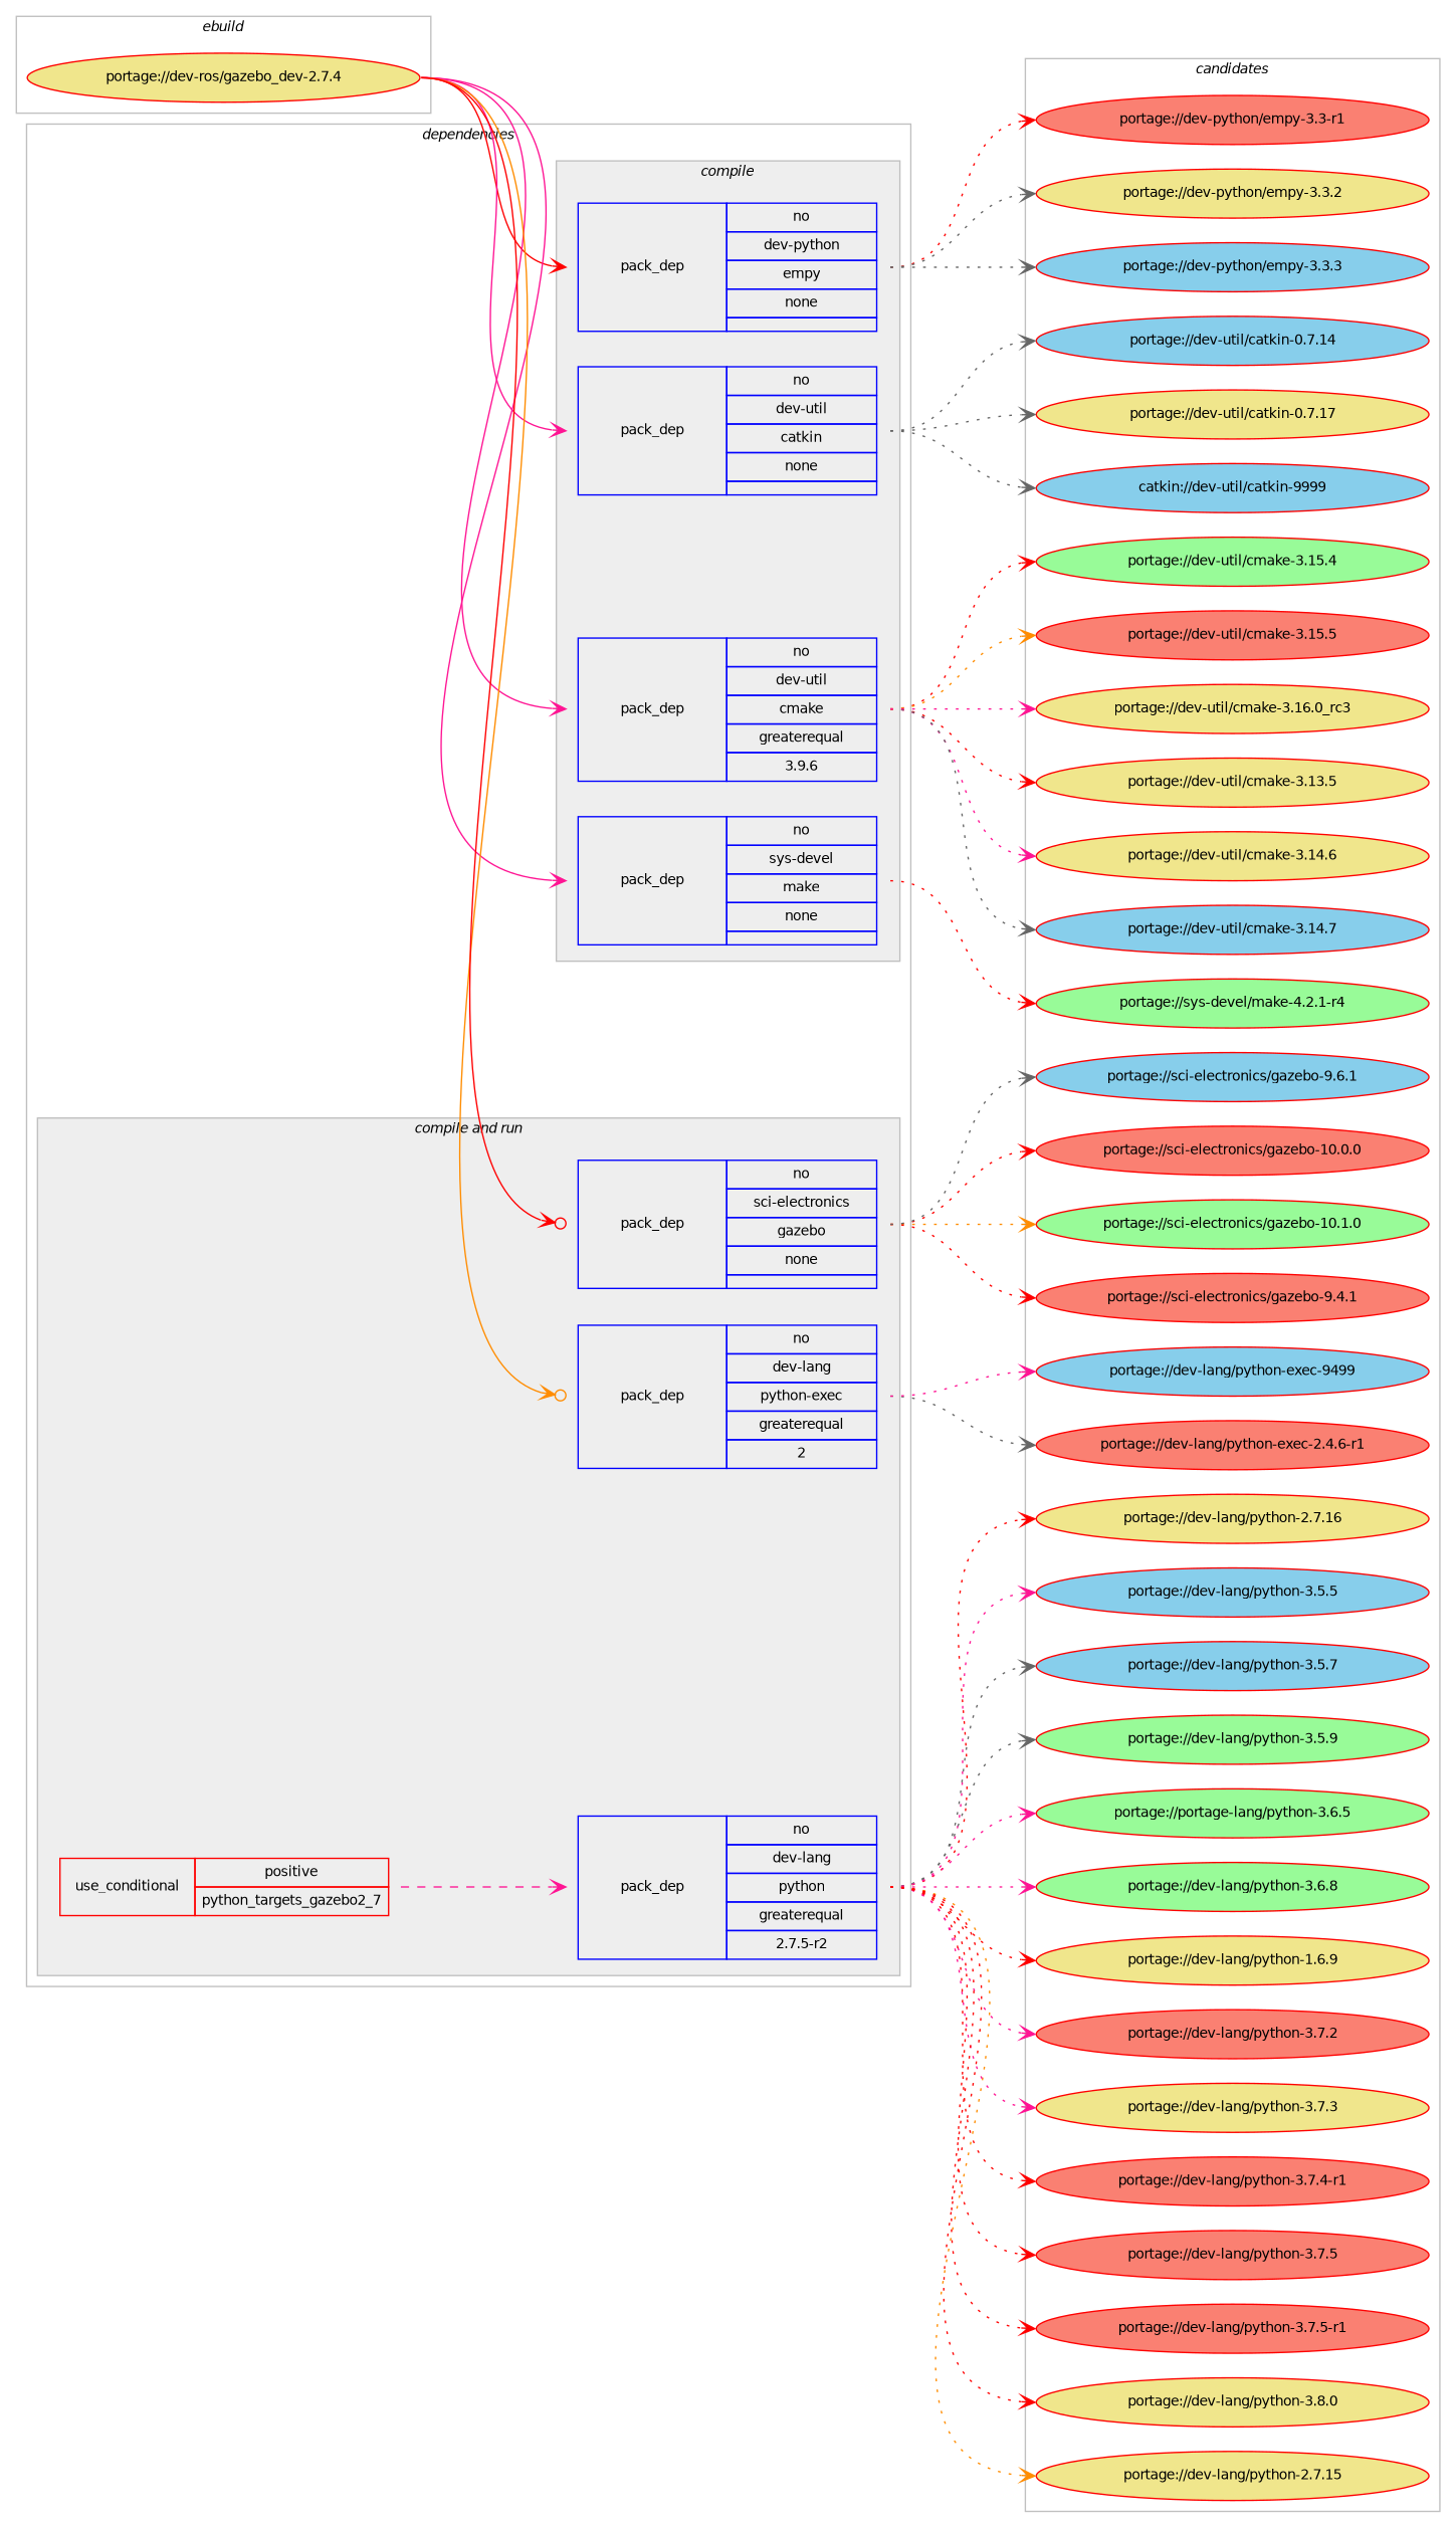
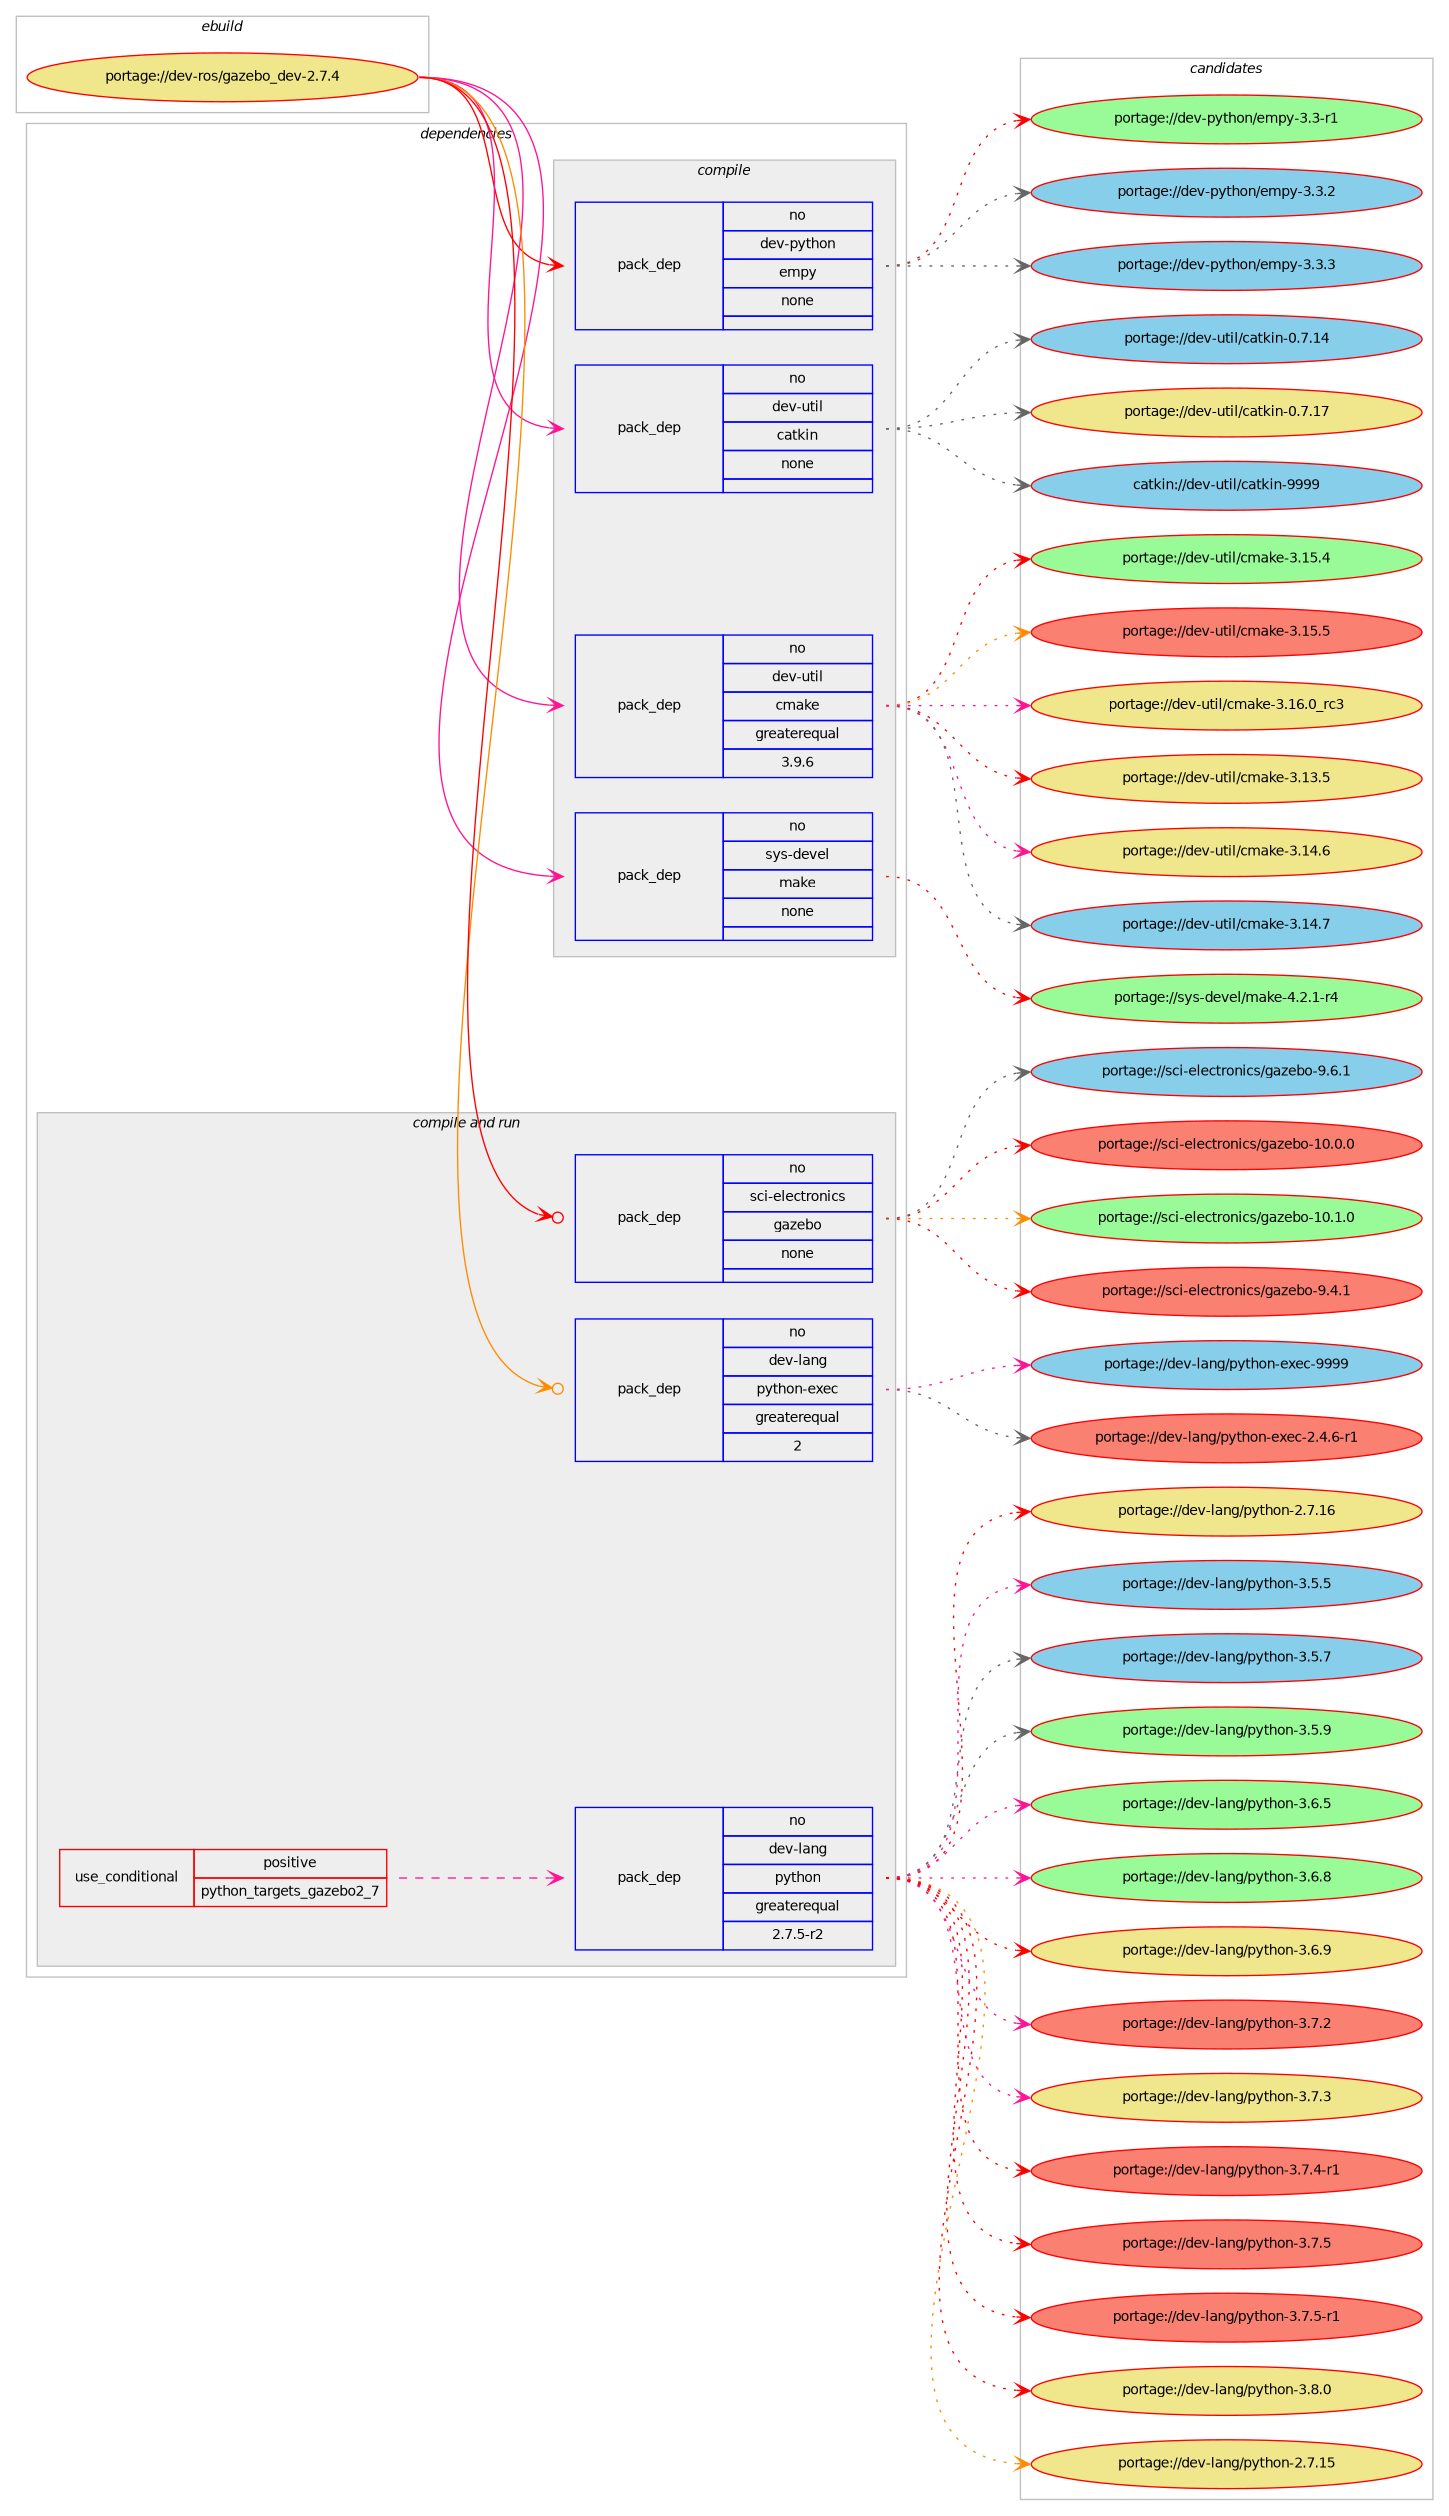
  digraph {
    compound=true
    concentrate=true
    fontname=Helvetica
    fontsize=10
    newrank=true
    rankdir=LR
    ranksep=1.5
    node [color=red fillcolor=khaki fontname=Helvetica fontsize=10 style=filled]
    edge [arrowhead=vee color=red headport=w style=dotted tailport=e weight=100]
    n1 [label="portage://dev-ros/gazebo_dev-2.7.4" width=4]
    n2 [color=blue label=<<TABLE BORDER="0" CELLBORDER="1" CELLSPACING="0" CELLPADDING="4" WIDTH="220"><TR><TD ROWSPAN="6" CELLPADDING="30">pack_dep</TD></TR><TR><TD WIDTH="110">no</TD></TR><TR><TD>dev-python</TD></TR><TR><TD>empy</TD></TR><TR><TD>none</TD></TR><TR><TD></TD></TR></TABLE>> shape=none fillcolor="" style=""]
    n3 [color=blue label=<<TABLE BORDER="0" CELLBORDER="1" CELLSPACING="0" CELLPADDING="4" WIDTH="220"><TR><TD ROWSPAN="6" CELLPADDING="30">pack_dep</TD></TR><TR><TD WIDTH="110">no</TD></TR><TR><TD>dev-util</TD></TR><TR><TD>catkin</TD></TR><TR><TD>none</TD></TR><TR><TD></TD></TR></TABLE>> shape=none fillcolor="" style=""]
    n4 [color=blue label=<<TABLE BORDER="0" CELLBORDER="1" CELLSPACING="0" CELLPADDING="4" WIDTH="220"><TR><TD ROWSPAN="6" CELLPADDING="30">pack_dep</TD></TR><TR><TD WIDTH="110">no</TD></TR><TR><TD>dev-util</TD></TR><TR><TD>cmake</TD></TR><TR><TD>greaterequal</TD></TR><TR><TD>3.9.6</TD></TR></TABLE>> shape=none fillcolor="" style=""]
    n5 [color=blue label=<<TABLE BORDER="0" CELLBORDER="1" CELLSPACING="0" CELLPADDING="4" WIDTH="220"><TR><TD ROWSPAN="6" CELLPADDING="30">pack_dep</TD></TR><TR><TD WIDTH="110">no</TD></TR><TR><TD>sys-devel</TD></TR><TR><TD>make</TD></TR><TR><TD>none</TD></TR><TR><TD></TD></TR></TABLE>> shape=none fillcolor="" style=""]
    n6 [color=blue label=<<TABLE BORDER="0" CELLBORDER="1" CELLSPACING="0" CELLPADDING="4" WIDTH="220"><TR><TD ROWSPAN="6" CELLPADDING="30">pack_dep</TD></TR><TR><TD WIDTH="110">no</TD></TR><TR><TD>dev-lang</TD></TR><TR><TD>python</TD></TR><TR><TD>greaterequal</TD></TR><TR><TD>2.7.5-r2</TD></TR></TABLE>> shape=none fillcolor="" style=""]
    n7 [label=<<TABLE BORDER="0" CELLBORDER="1" CELLSPACING="0" CELLPADDING="4"><TR><TD ROWSPAN="3" CELLPADDING="10">use_conditional</TD></TR><TR><TD>positive</TD></TR><TR><TD>python_targets_gazebo2_7</TD></TR></TABLE>> shape=none fillcolor="" style=""]
    n8 [color=blue label=<<TABLE BORDER="0" CELLBORDER="1" CELLSPACING="0" CELLPADDING="4" WIDTH="220"><TR><TD ROWSPAN="6" CELLPADDING="30">pack_dep</TD></TR><TR><TD WIDTH="110">no</TD></TR><TR><TD>dev-lang</TD></TR><TR><TD>python-exec</TD></TR><TR><TD>greaterequal</TD></TR><TR><TD>2</TD></TR></TABLE>> shape=none fillcolor="" style=""]
    n9 [color=blue label=<<TABLE BORDER="0" CELLBORDER="1" CELLSPACING="0" CELLPADDING="4" WIDTH="220"><TR><TD ROWSPAN="6" CELLPADDING="30">pack_dep</TD></TR><TR><TD WIDTH="110">no</TD></TR><TR><TD>sci-electronics</TD></TR><TR><TD>gazebo</TD></TR><TR><TD>none</TD></TR><TR><TD></TD></TR></TABLE>> shape=none fillcolor="" style=""]
-   n10 [fillcolor=salmon label="portage://dev-python/empy-3.3-r1" width=4]
-   n11 [label="portage://dev-python/empy-3.3.2" width=4]
+   n10 [fillcolor=palegreen label="portage://dev-python/empy-3.3-r1" width=4]
+   n11 [fillcolor=skyblue label="portage://dev-python/empy-3.3.2" width=4]
    n12 [fillcolor=skyblue label="portage://dev-python/empy-3.3.3" width=4]
    n13 [fillcolor=skyblue label="portage://dev-util/catkin-0.7.14" width=4]
    n14 [label="portage://dev-util/catkin-0.7.17" width=4]
    n15 [fillcolor=skyblue label="catkin://dev-util/catkin-9999" width=4]
    n16 [label="portage://dev-util/cmake-3.13.5" width=4]
    n17 [label="portage://dev-util/cmake-3.14.6" width=4]
    n18 [fillcolor=skyblue label="portage://dev-util/cmake-3.14.7" width=4]
    n19 [fillcolor=palegreen label="portage://dev-util/cmake-3.15.4" width=4]
    n20 [fillcolor=salmon label="portage://dev-util/cmake-3.15.5" width=4]
    n21 [label="portage://dev-util/cmake-3.16.0_rc3" width=4]
    n22 [fillcolor=palegreen label="portage://sys-devel/make-4.2.1-r4" width=4]
    n23 [label="portage://dev-lang/python-2.7.15" width=4]
    n24 [label="portage://dev-lang/python-2.7.16" width=4]
    n25 [fillcolor=skyblue label="portage://dev-lang/python-3.5.5" width=4]
    n26 [fillcolor=skyblue label="portage://dev-lang/python-3.5.7" width=4]
    n27 [fillcolor=palegreen label="portage://dev-lang/python-3.5.9" width=4]
-   n28 [fillcolor=palegreen label="portage://portage-lang/python-3.6.5" width=4]
+   n28 [fillcolor=palegreen label="portage://dev-lang/python-3.6.5" width=4]
    n29 [fillcolor=palegreen label="portage://dev-lang/python-3.6.8" width=4]
-   n30 [label="portage://dev-lang/python-1.6.9" width=4]
+   n30 [label="portage://dev-lang/python-3.6.9" width=4]
    n31 [fillcolor=salmon label="portage://dev-lang/python-3.7.2" width=4]
    n32 [label="portage://dev-lang/python-3.7.3" width=4]
    n33 [fillcolor=salmon label="portage://dev-lang/python-3.7.4-r1" width=4]
    n34 [fillcolor=salmon label="portage://dev-lang/python-3.7.5" width=4]
    n35 [fillcolor=salmon label="portage://dev-lang/python-3.7.5-r1" width=4]
    n36 [label="portage://dev-lang/python-3.8.0" width=4]
    n37 [fillcolor=salmon label="portage://dev-lang/python-exec-2.4.6-r1" width=4]
-   n38 [fillcolor=skyblue label="portage://dev-lang/python-exec-9499" width=4]
+   n38 [fillcolor=skyblue label="portage://dev-lang/python-exec-9999" width=4]
    n39 [fillcolor=salmon label="portage://sci-electronics/gazebo-10.0.0" width=4]
    n40 [fillcolor=palegreen label="portage://sci-electronics/gazebo-10.1.0" width=4]
    n41 [fillcolor=salmon label="portage://sci-electronics/gazebo-9.4.1" width=4]
    n42 [fillcolor=skyblue label="portage://sci-electronics/gazebo-9.6.1" width=4]
    subgraph cluster_1 {
      color=gray
      label=<<i>ebuild</i>>
      rank=same
      n1
    }
    subgraph cluster_2 {
      color=gray
      label=<<i>dependencies</i>>
      subgraph cluster_3 {
        color=gray
        fillcolor="#eeeeee"
        label=<<i>compile</i>>
        style=filled
        subgraph sub_4 {
          color=gray
          fillcolor="#eeeeee"
          label=<<i>compile</i>>
          style=filled
          n2
        }
        subgraph sub_5 {
          color=gray
          fillcolor="#eeeeee"
          label=<<i>compile</i>>
          style=filled
          n3
        }
        subgraph sub_6 {
          color=gray
          fillcolor="#eeeeee"
          label=<<i>compile</i>>
          style=filled
          n4
        }
        subgraph sub_7 {
          color=gray
          fillcolor="#eeeeee"
          label=<<i>compile</i>>
          style=filled
          n5
        }
      }
      subgraph cluster_8 {
        color=gray
        fillcolor="#eeeeee"
        label=<<i>compile and run</i>>
        style=filled
        subgraph sub_9 {
          color=gray
          fillcolor="#eeeeee"
          label=<<i>compile and run</i>>
          style=filled
          n7
          subgraph sub_10 {
            color=gray
            fillcolor="#eeeeee"
            label=<<i>compile and run</i>>
            style=filled
            n6
          }
        }
        subgraph sub_11 {
          color=gray
          fillcolor="#eeeeee"
          label=<<i>compile and run</i>>
          style=filled
          n8
        }
        subgraph sub_12 {
          color=gray
          fillcolor="#eeeeee"
          label=<<i>compile and run</i>>
          style=filled
          n9
        }
      }
      subgraph cluster_13 {
        color=gray
        fillcolor="#eeeeee"
        label=<<i>run</i>>
        style=filled
      }
    }
    subgraph cluster_14 {
      color=gray
      label=<<i>candidates</i>>
      rank=same
      subgraph sub_15 {
        color=black
        label=<<i>candidates</i>>
        nodesep=1
        rank=same
        n10
        n11
        n12
      }
      subgraph sub_16 {
        color=black
        label=<<i>candidates</i>>
        nodesep=1
        rank=same
        n13
        n14
        n15
      }
      subgraph sub_17 {
        color=black
        label=<<i>candidates</i>>
        nodesep=1
        rank=same
        n16
        n17
        n18
        n19
        n20
        n21
      }
      subgraph sub_18 {
        color=black
        label=<<i>candidates</i>>
        nodesep=1
        rank=same
        n22
      }
      subgraph sub_19 {
        color=black
        label=<<i>candidates</i>>
        nodesep=1
        rank=same
        n23
        n24
        n25
        n26
        n27
        n28
        n29
        n30
        n31
        n32
        n33
        n34
        n35
        n36
      }
      subgraph sub_20 {
        color=black
        label=<<i>candidates</i>>
        nodesep=1
        rank=same
        n37
        n38
      }
      subgraph sub_21 {
        color=black
        label=<<i>candidates</i>>
        nodesep=1
        rank=same
        n39
        n40
        n41
        n42
      }
    }
    n1 -> n2 [style=solid weight=20]
    n1 -> n3 [color=deeppink style=solid weight=20]
    n1 -> n4 [color=deeppink style=solid weight=20]
    n1 -> n5 [color=deeppink style=solid weight=20]
    n1 -> n8 [arrowhead=odotvee color=darkorange style=solid weight=20]
    n1 -> n9 [arrowhead=odotvee style=solid weight=20]
    n2 -> n10
    n2 -> n11 [color=gray40]
    n2 -> n12 [color=gray40]
    n3 -> n13 [color=gray40]
    n3 -> n14 [color=gray40]
    n3 -> n15 [color=gray40]
    n4 -> n16
    n4 -> n17 [color=deeppink]
    n4 -> n18 [color=gray40]
    n4 -> n19
    n4 -> n20 [color=darkorange]
    n4 -> n21 [color=deeppink]
    n5 -> n22
    n6 -> n23 [color=darkorange]
    n6 -> n24
    n6 -> n25 [color=deeppink]
    n6 -> n26 [color=gray40]
    n6 -> n27 [color=gray40]
    n6 -> n28 [color=deeppink]
    n6 -> n29 [color=deeppink]
    n6 -> n30
    n6 -> n31 [color=deeppink]
    n6 -> n32 [color=deeppink]
    n6 -> n33
    n6 -> n34
    n6 -> n35
    n6 -> n36
    n7 -> n6 [color=deeppink style=dashed weight=20]
    n8 -> n37 [color=gray40]
    n8 -> n38 [color=deeppink]
    n9 -> n39
    n9 -> n40 [color=darkorange]
    n9 -> n41
    n9 -> n42 [color=gray40]
  }
